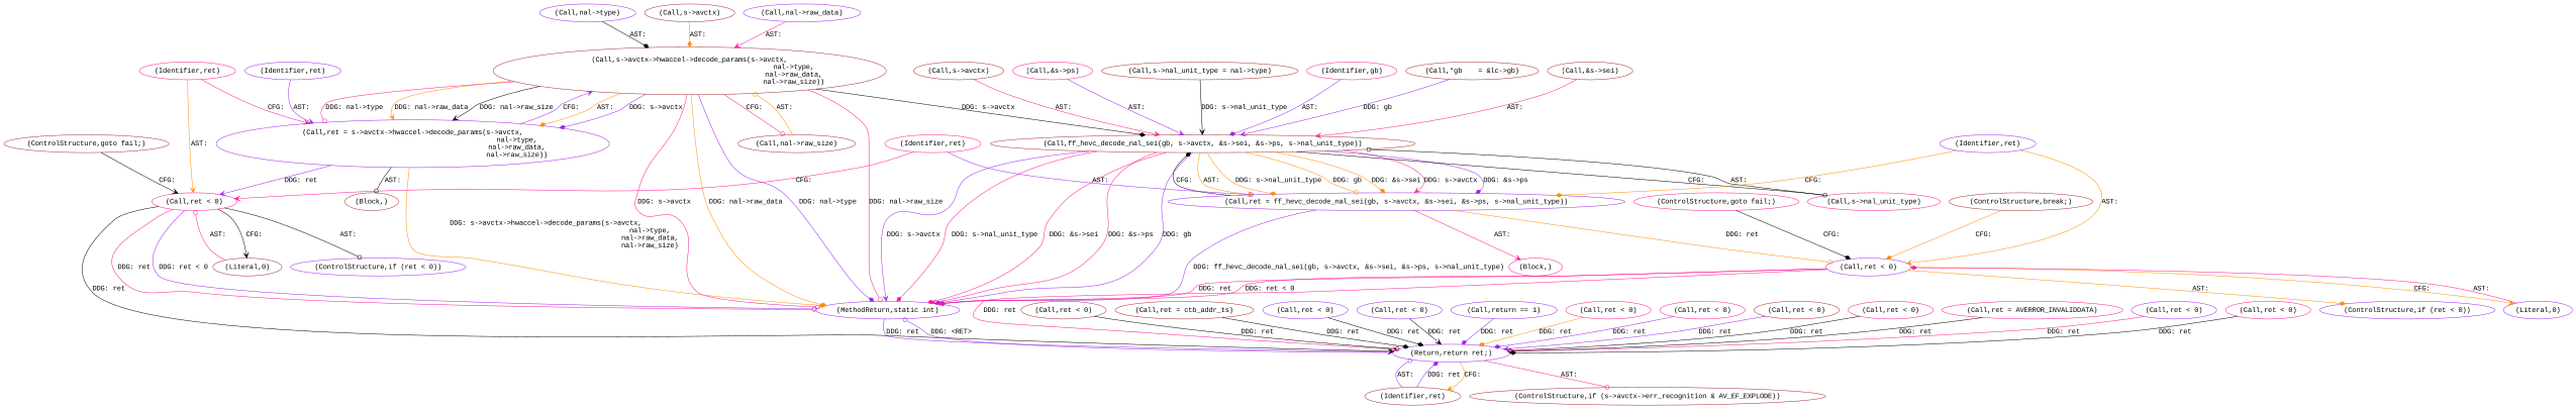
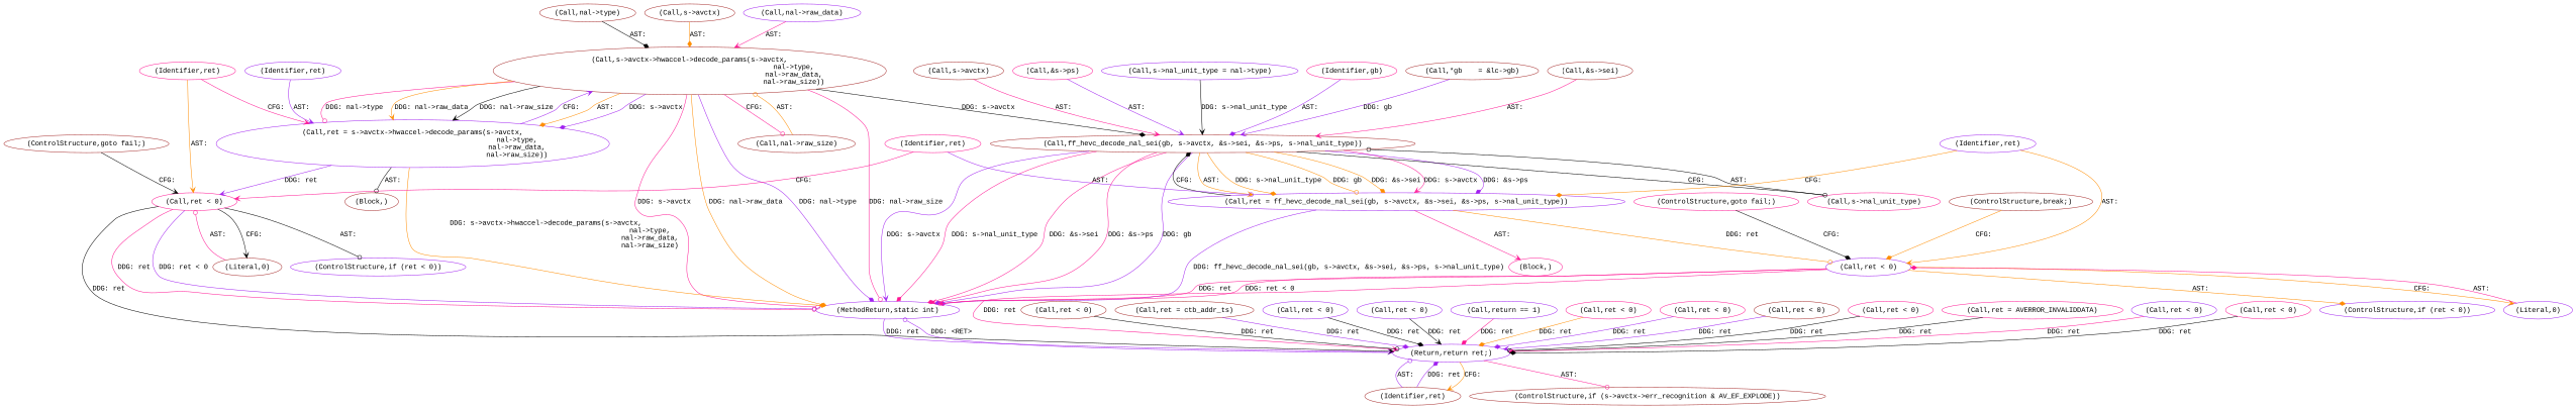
  digraph {
    fontname="Liberation Mono"
    node [color=brown fontname="Liberation Mono"]
    edge [arrowhead=diamond color=deeppink fontname="Liberation Mono"]
    n1 [label="(Call,s->avctx->hwaccel->decode_params(s->avctx,\n                                                   nal->type,\n                                                   nal->raw_data,\n                                                   nal->raw_size))"]
    n2 [color=purple label="(Call,ret = s->avctx->hwaccel->decode_params(s->avctx,\n                                                   nal->type,\n                                                   nal->raw_data,\n                                                   nal->raw_size))"]
    n3 [label="(Call,ff_hevc_decode_nal_sei(gb, s->avctx, &s->sei, &s->ps, s->nal_unit_type))"]
    n4 [label="(Call,nal->raw_size)"]
    n5 [color=purple label="(MethodReturn,static int)"]
    n6 [color=deeppink label="(Call,ret < 0)"]
    n7 [label="(Block,)"]
    n8 [color=purple label="(Call,ret = ff_hevc_decode_nal_sei(gb, s->avctx, &s->sei, &s->ps, s->nal_unit_type))"]
    n9 [color=deeppink label="(Call,s->nal_unit_type)"]
    n10 [color=purple label="(Return,return ret;)"]
    n11 [label="(Literal,0)"]
    n12 [color=purple label="(ControlStructure,if (ret < 0))"]
    n13 [label="(Identifier,ret)"]
    n14 [label="(ControlStructure,if (s->avctx->err_recognition & AV_EF_EXPLODE))"]
    n15 [color=purple label="(Call,ret < 0)"]
    n16 [color=deeppink label="(Block,)"]
    n17 [color=purple label="(ControlStructure,if (ret < 0))"]
    n18 [color=purple label="(Literal,0)"]
    n19 [label="(Call,ret < 0)"]
    n20 [color=purple label="(Identifier,ret)"]
    n21 [label="(Call,ret = ctb_addr_ts)"]
    n22 [color=purple label="(Call,ret < 0)"]
    n23 [label="(Call,s->avctx)"]
    n24 [color=deeppink label="(Call,&s->ps)"]
    n25 [color=purple label="(Identifier,ret)"]
    n26 [label="(ControlStructure,goto fail;)"]
    n27 [color=purple label="(Call,ret < 0)"]
    n28 [color=deeppink label="(Identifier,ret)"]
    n29 [color=purple label="(Call,return == 1)"]
-   n30 [label="(Call,s->nal_unit_type = nal->type)"]
+   n30 [color=purple label="(Call,s->nal_unit_type = nal->type)"]
    n31 [color=deeppink label="(Call,ret < 0)"]
    n32 [color=deeppink label="(Identifier,gb)"]
    n33 [color=deeppink label="(Call,ret < 0)"]
    n34 [label="(Call,ret < 0)"]
-   n35 [color=purple label="(Call,nal->type)"]
+   n35 [label="(Call,nal->type)"]
    n36 [color=deeppink label="(Identifier,ret)"]
    n37 [color=deeppink label="(Call,ret < 0)"]
    n38 [color=deeppink label="(Call,ret = AVERROR_INVALIDDATA)"]
    n39 [label="(ControlStructure,break;)"]
    n40 [color=deeppink label="(ControlStructure,goto fail;)"]
    n41 [color=purple label="(Call,ret < 0)"]
    n42 [color=deeppink label="(Call,ret < 0)"]
    n43 [label="(Call,s->avctx)"]
    n44 [label="(Call,*gb    = &lc->gb)"]
    n45 [label="(Call,&s->sei)"]
    n46 [color=purple label="(Call,nal->raw_data)"]
    n1 -> n2 [color=darkorange label="AST: "]
    n1 -> n2 [color=purple label="DDG: s->avctx"]
    n1 -> n2 [arrowhead=odot label="DDG: nal->type"]
    n1 -> n2 [arrowhead=vee color=darkorange label="DDG: nal->raw_data"]
    n1 -> n2 [arrowhead=vee color=black label="DDG: nal->raw_size"]
    n1 -> n3 [color=black label="DDG: s->avctx"]
    n1 -> n4 [arrowhead=odot label="CFG: "]
    n1 -> n5 [arrowhead=odot label="DDG: s->avctx"]
    n1 -> n5 [color=darkorange label="DDG: nal->raw_data"]
    n1 -> n5 [color=purple label="DDG: nal->type"]
    n1 -> n5 [arrowhead=odot label="DDG: nal->raw_size"]
    n2 -> n1 [arrowhead=vee color=purple label="CFG: "]
    n2 -> n5 [color=darkorange label="DDG: s->avctx->hwaccel->decode_params(s->avctx,\n                                                   nal->type,\n                                                   nal->raw_data,\n                                                   nal->raw_size)"]
    n2 -> n6 [arrowhead=vee color=purple label="DDG: ret"]
    n2 -> n7 [arrowhead=odot color=black label="AST: "]
    n3 -> n5 [arrowhead=vee color=purple label="DDG: s->avctx"]
    n3 -> n5 [label="DDG: s->nal_unit_type"]
    n3 -> n5 [label="DDG: &s->sei"]
    n3 -> n5 [arrowhead=vee label="DDG: &s->ps"]
    n3 -> n5 [color=purple label="DDG: gb"]
    n3 -> n8 [arrowhead=vee color=darkorange label="AST: "]
    n3 -> n8 [color=darkorange label="DDG: s->nal_unit_type"]
    n3 -> n8 [arrowhead=odot color=darkorange label="DDG: gb"]
    n3 -> n8 [color=darkorange label="DDG: &s->sei"]
    n3 -> n8 [arrowhead=vee label="DDG: s->avctx"]
    n3 -> n8 [color=purple label="DDG: &s->ps"]
    n3 -> n9 [arrowhead=odot color=black label="CFG: "]
    n4 -> n1 [arrowhead=odot color=darkorange label="AST: "]
    n5 -> n10 [arrowhead=vee color=purple label="DDG: ret"]
    n6 -> n5 [arrowhead=odot color=purple label="DDG: ret < 0"]
    n6 -> n5 [arrowhead=odot label="DDG: ret"]
    n6 -> n10 [arrowhead=vee color=black label="DDG: ret"]
    n6 -> n11 [arrowhead=vee color=black label="CFG: "]
    n6 -> n12 [arrowhead=odot color=black label="AST: "]
    n8 -> n3 [color=black label="CFG: "]
    n8 -> n5 [color=purple label="DDG: ff_hevc_decode_nal_sei(gb, s->avctx, &s->sei, &s->ps, s->nal_unit_type)"]
    n8 -> n15 [arrowhead=odot color=darkorange label="DDG: ret"]
    n8 -> n16 [arrowhead=vee label="AST: "]
    n9 -> n3 [arrowhead=odot color=black label="AST: "]
    n10 -> n5 [arrowhead=odot color=purple label="DDG: <RET>"]
    n10 -> n13 [arrowhead=vee color=darkorange label="CFG: "]
    n10 -> n14 [arrowhead=odot label="AST: "]
    n11 -> n6 [arrowhead=odot label="AST: "]
    n13 -> n10 [arrowhead=odot color=purple label="AST: "]
    n13 -> n10 [color=purple label="DDG: ret"]
    n15 -> n5 [arrowhead=odot label="DDG: ret < 0"]
    n15 -> n5 [arrowhead=vee label="DDG: ret"]
    n15 -> n10 [arrowhead=vee label="DDG: ret"]
    n15 -> n17 [color=darkorange label="AST: "]
    n15 -> n18 [arrowhead=vee color=darkorange label="CFG: "]
    n18 -> n15 [label="AST: "]
    n19 -> n10 [arrowhead=odot color=black label="DDG: ret"]
    n20 -> n8 [color=darkorange label="CFG: "]
    n20 -> n15 [arrowhead=vee color=darkorange label="AST: "]
-   n21 -> n10 [color=black label="DDG: ret"]
+   n21 -> n10 [color=purple label="DDG: ret"]
    n22 -> n10 [color=black label="DDG: ret"]
    n23 -> n3 [arrowhead=vee label="AST: "]
    n24 -> n3 [arrowhead=vee color=purple label="AST: "]
    n25 -> n2 [arrowhead=vee color=purple label="AST: "]
    n26 -> n6 [arrowhead=vee color=black label="CFG: "]
    n27 -> n10 [arrowhead=vee color=black label="DDG: ret"]
    n28 -> n6 [arrowhead=vee label="CFG: "]
    n28 -> n8 [arrowhead=odot color=purple label="AST: "]
-   n29 -> n10 [color=purple label="DDG: ret"]
+   n29 -> n10 [label="DDG: ret"]
    n30 -> n3 [arrowhead=vee color=black label="DDG: s->nal_unit_type"]
    n31 -> n10 [color=darkorange label="DDG: ret"]
    n32 -> n3 [color=purple label="AST: "]
    n33 -> n10 [color=purple label="DDG: ret"]
    n34 -> n10 [arrowhead=vee color=purple label="DDG: ret"]
    n35 -> n1 [color=black label="AST: "]
    n36 -> n2 [arrowhead=vee label="CFG: "]
    n36 -> n6 [arrowhead=vee color=darkorange label="AST: "]
    n37 -> n10 [arrowhead=odot color=black label="DDG: ret"]
    n38 -> n10 [arrowhead=odot color=black label="DDG: ret"]
    n39 -> n15 [color=darkorange label="CFG: "]
    n40 -> n15 [color=black label="CFG: "]
    n41 -> n10 [label="DDG: ret"]
    n42 -> n10 [color=black label="DDG: ret"]
    n43 -> n1 [color=darkorange label="AST: "]
    n44 -> n3 [arrowhead=vee color=purple label="DDG: gb"]
    n45 -> n3 [arrowhead=vee label="AST: "]
    n46 -> n1 [arrowhead=vee label="AST: "]
  }
